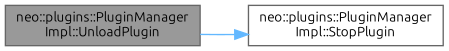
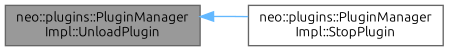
  digraph {
    rankdir=LR
    fontname=Ubuntu
    node [fontname=Ubuntu fontsize=10 shape=box style=filled]
    n1 [color=gray40 fillcolor=grey60 fontcolor=black height=0.2 label="neo::plugins::PluginManager\lImpl::UnloadPlugin" width=0.4]
    n2 [color=grey40 fillcolor=white height=0.2 label="neo::plugins::PluginManager\lImpl::StopPlugin" width=0.4]
-   n1 -> n2 [color=steelblue1 fontname=Ubuntu fontsize=10 labelfontname=Helvetica labelfontsize=10 style=solid]
+   n2 -> n1 [color=steelblue1 fontname=Ubuntu fontsize=10 labelfontname=Helvetica labelfontsize=10 style=solid]
  }
